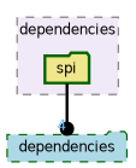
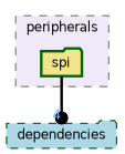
  digraph {
    compound=true
    node [color=darkgreen fontname=Helvetica fontsize=10 shape=folder]
    n1 [fillcolor=khaki height=0.2 label=spi style="filled,bold" width=0.4]
    n2 [fillcolor=lightblue height=0.2 label=dependencies style="filled,dashed" width=0.4]
    subgraph cluster_1 {
      bgcolor="#f0e9f7"
      fontname=Helvetica
      fontsize=10
-     label=dependencies
+     label=peripherals
      pencolor=grey50
      style="filled,dashed"
      n1
    }
    n1 -> n2 [color=black fontcolor=steelblue1 fontname=Helvetica fontsize=10 headlabel=4 labeldistance=1.5 labelfontname=Helvetica labelfontsize=10 style=bold arrowhead=dot]
  }
